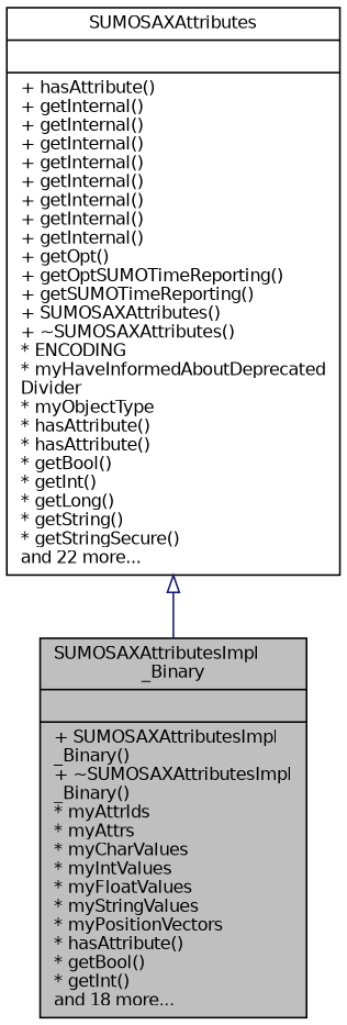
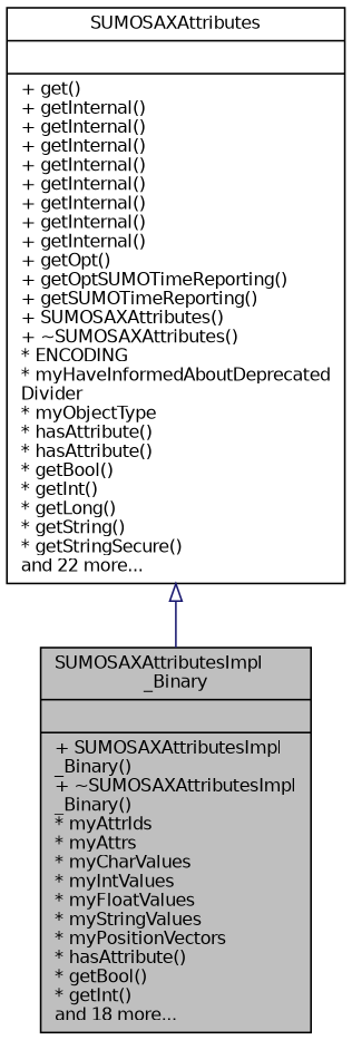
  digraph {
    node [color=black fontname=Helvetica fontsize=10 shape=record style=filled]
    n1 [fillcolor=grey75 fontcolor=black height=0.2 label="{SUMOSAXAttributesImpl\l_Binary\n||+ SUMOSAXAttributesImpl\l_Binary()\l+ ~SUMOSAXAttributesImpl\l_Binary()\l* myAttrIds\l* myAttrs\l* myCharValues\l* myIntValues\l* myFloatValues\l* myStringValues\l* myPositionVectors\l* hasAttribute()\l* getBool()\l* getInt()\land 18 more...\l}" width=0.4]
-   n2 [fillcolor=white height=0.2 label="{SUMOSAXAttributes\n||+ hasAttribute()\l+ getInternal()\l+ getInternal()\l+ getInternal()\l+ getInternal()\l+ getInternal()\l+ getInternal()\l+ getInternal()\l+ getInternal()\l+ getOpt()\l+ getOptSUMOTimeReporting()\l+ getSUMOTimeReporting()\l+ SUMOSAXAttributes()\l+ ~SUMOSAXAttributes()\l* ENCODING\l* myHaveInformedAboutDeprecated\lDivider\l* myObjectType\l* hasAttribute()\l* hasAttribute()\l* getBool()\l* getInt()\l* getLong()\l* getString()\l* getStringSecure()\land 22 more...\l}" width=0.4]
+   n2 [fillcolor=white height=0.2 label="{SUMOSAXAttributes\n||+ get()\l+ getInternal()\l+ getInternal()\l+ getInternal()\l+ getInternal()\l+ getInternal()\l+ getInternal()\l+ getInternal()\l+ getInternal()\l+ getOpt()\l+ getOptSUMOTimeReporting()\l+ getSUMOTimeReporting()\l+ SUMOSAXAttributes()\l+ ~SUMOSAXAttributes()\l* ENCODING\l* myHaveInformedAboutDeprecated\lDivider\l* myObjectType\l* hasAttribute()\l* hasAttribute()\l* getBool()\l* getInt()\l* getLong()\l* getString()\l* getStringSecure()\land 22 more...\l}" width=0.4]
    n2 -> n1 [arrowtail=onormal color=midnightblue dir=back fontname=Helvetica fontsize=10 labelfontname=Helvetica labelfontsize=10 style=solid]
  }
